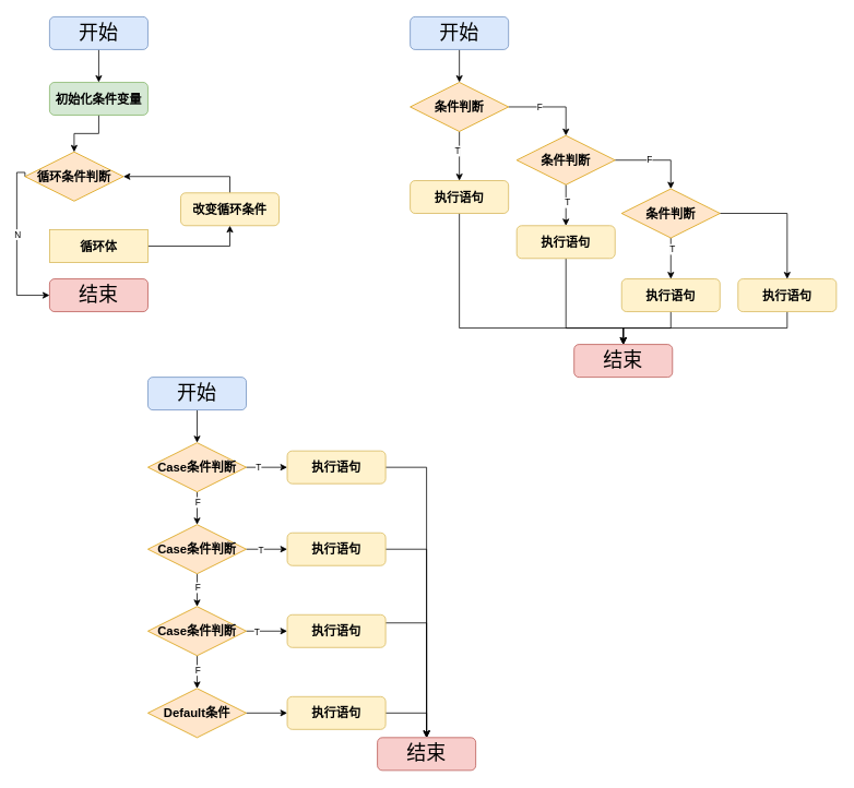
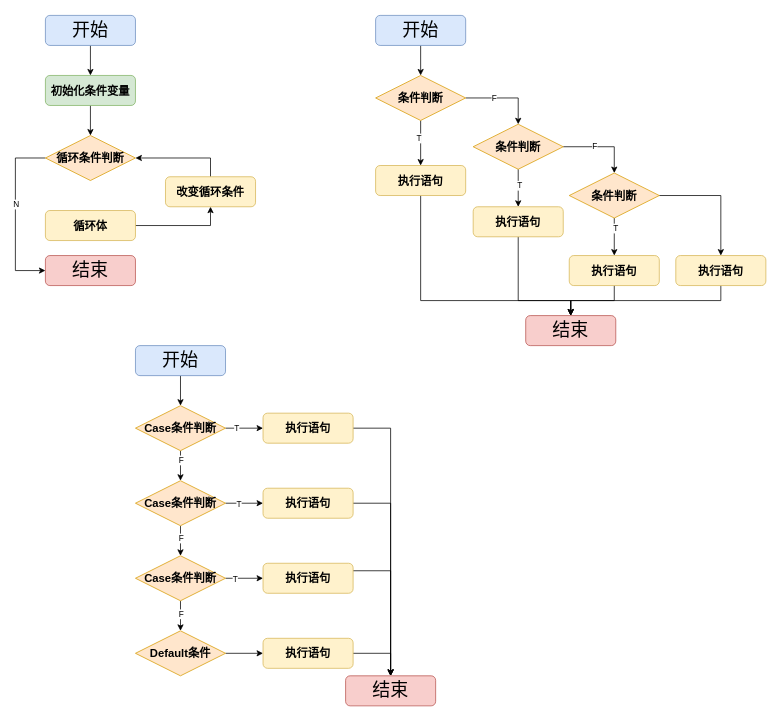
  <mxCell id="0" />
  <mxCell id="1" parent="0" />
  <mxCell id="2" style="edgeStyle=orthogonalEdgeStyle;rounded=0;orthogonalLoop=1;jettySize=auto;html=1;exitX=0.5;exitY=1;exitDx=0;exitDy=0;entryX=0.5;entryY=0;entryDx=0;entryDy=0;" edge="1" parent="1" source="3" target="8"><mxGeometry relative="1" as="geometry" /></mxCell>
  <mxCell id="3" value="&lt;font style=&quot;font-size: 24px&quot;&gt;开始&lt;/font&gt;" style="rounded=1;whiteSpace=wrap;html=1;fillColor=#dae8fc;strokeColor=#6c8ebf;" vertex="1" parent="1"><mxGeometry x="60" y="20" width="120" height="40" as="geometry" /></mxCell>
  <mxCell id="4" style="edgeStyle=orthogonalEdgeStyle;rounded=0;orthogonalLoop=1;jettySize=auto;html=1;exitX=0;exitY=0.5;exitDx=0;exitDy=0;entryX=0;entryY=0.5;entryDx=0;entryDy=0;" edge="1" parent="1" source="6" target="11"><mxGeometry relative="1" as="geometry"><Array as="points"><mxPoint x="20" y="210" /><mxPoint x="20" y="360" /></Array></mxGeometry></mxCell>
  <mxCell id="5" value="N" style="edgeLabel;html=1;align=center;verticalAlign=middle;resizable=0;points=[];" vertex="1" connectable="0" parent="4"><mxGeometry x="-0.122" relative="1" as="geometry"><mxPoint as="offset" /></mxGeometry></mxCell>
- <mxCell id="6" value="&lt;b&gt;&lt;font style=&quot;font-size: 15px&quot;&gt;循环条件判断&lt;/font&gt;&lt;/b&gt;" style="rhombus;whiteSpace=wrap;html=1;fillColor=#ffe6cc;strokeColor=#d79b00;" vertex="1" parent="1"><mxGeometry x="30" y="185" width="120" height="60" as="geometry" /></mxCell>
+ <mxCell id="6" value="&lt;b&gt;&lt;font style=&quot;font-size: 15px&quot;&gt;循环条件判断&lt;/font&gt;&lt;/b&gt;" style="rhombus;whiteSpace=wrap;html=1;fillColor=#ffe6cc;strokeColor=#d79b00;" vertex="1" parent="1"><mxGeometry x="60" y="180" width="120" height="60" as="geometry" /></mxCell>
  <mxCell id="7" style="edgeStyle=orthogonalEdgeStyle;rounded=0;orthogonalLoop=1;jettySize=auto;html=1;exitX=0.5;exitY=1;exitDx=0;exitDy=0;entryX=0.5;entryY=0;entryDx=0;entryDy=0;" edge="1" parent="1" source="8" target="6"><mxGeometry relative="1" as="geometry" /></mxCell>
  <mxCell id="8" value="&lt;font style=&quot;font-size: 15px&quot;&gt;&lt;b&gt;初始化条件变量&lt;/b&gt;&lt;/font&gt;" style="rounded=1;whiteSpace=wrap;html=1;fillColor=#d5e8d4;strokeColor=#82b366;" vertex="1" parent="1"><mxGeometry x="60" y="100" width="120" height="40" as="geometry" /></mxCell>
  <mxCell id="9" style="edgeStyle=orthogonalEdgeStyle;rounded=0;orthogonalLoop=1;jettySize=auto;html=1;exitX=1;exitY=0.5;exitDx=0;exitDy=0;entryX=0.5;entryY=1;entryDx=0;entryDy=0;" edge="1" parent="1" source="10" target="13"><mxGeometry relative="1" as="geometry" /></mxCell>
- <mxCell id="10" value="&lt;font style=&quot;font-size: 15px&quot;&gt;&lt;b&gt;循环体&lt;/b&gt;&lt;/font&gt;" style="whiteSpace=wrap;html=1;fillColor=#fff2cc;strokeColor=#d6b656;rounded=0;" vertex="1" parent="1"><mxGeometry x="60" y="280" width="120" height="40" as="geometry" /></mxCell>
+ <mxCell id="10" value="&lt;font style=&quot;font-size: 15px&quot;&gt;&lt;b&gt;循环体&lt;/b&gt;&lt;/font&gt;" style="rounded=1;whiteSpace=wrap;html=1;fillColor=#fff2cc;strokeColor=#d6b656;" vertex="1" parent="1"><mxGeometry x="60" y="280" width="120" height="40" as="geometry" /></mxCell>
  <mxCell id="11" value="&lt;font style=&quot;font-size: 24px&quot;&gt;结束&lt;/font&gt;" style="rounded=1;whiteSpace=wrap;html=1;fillColor=#f8cecc;strokeColor=#b85450;" vertex="1" parent="1"><mxGeometry x="60" y="340" width="120" height="40" as="geometry" /></mxCell>
  <mxCell id="12" style="edgeStyle=orthogonalEdgeStyle;rounded=0;orthogonalLoop=1;jettySize=auto;html=1;exitX=0.5;exitY=0;exitDx=0;exitDy=0;entryX=1;entryY=0.5;entryDx=0;entryDy=0;" edge="1" parent="1" source="13" target="6"><mxGeometry relative="1" as="geometry" /></mxCell>
  <mxCell id="13" value="&lt;font style=&quot;font-size: 15px&quot;&gt;&lt;b&gt;改变循环条件&lt;/b&gt;&lt;/font&gt;" style="rounded=1;whiteSpace=wrap;html=1;fillColor=#fff2cc;strokeColor=#d6b656;" vertex="1" parent="1"><mxGeometry x="220" y="235" width="120" height="40" as="geometry" /></mxCell>
  <mxCell id="14" style="edgeStyle=orthogonalEdgeStyle;rounded=0;orthogonalLoop=1;jettySize=auto;html=1;exitX=0.5;exitY=1;exitDx=0;exitDy=0;entryX=0.5;entryY=0;entryDx=0;entryDy=0;" edge="1" parent="1" source="15" target="20"><mxGeometry relative="1" as="geometry" /></mxCell>
  <mxCell id="15" value="&lt;font style=&quot;font-size: 24px&quot;&gt;开始&lt;/font&gt;" style="rounded=1;whiteSpace=wrap;html=1;fillColor=#dae8fc;strokeColor=#6c8ebf;" vertex="1" parent="1"><mxGeometry x="500" y="20" width="120" height="40" as="geometry" /></mxCell>
  <mxCell id="16" style="edgeStyle=orthogonalEdgeStyle;rounded=0;orthogonalLoop=1;jettySize=auto;html=1;exitX=0.5;exitY=1;exitDx=0;exitDy=0;entryX=0.5;entryY=0;entryDx=0;entryDy=0;" edge="1" parent="1" source="20" target="31"><mxGeometry relative="1" as="geometry" /></mxCell>
  <mxCell id="17" value="T" style="edgeLabel;html=1;align=center;verticalAlign=middle;resizable=0;points=[];" vertex="1" connectable="0" parent="16"><mxGeometry x="-0.233" y="-3" relative="1" as="geometry"><mxPoint as="offset" /></mxGeometry></mxCell>
  <mxCell id="18" style="edgeStyle=orthogonalEdgeStyle;rounded=0;orthogonalLoop=1;jettySize=auto;html=1;exitX=1;exitY=0.5;exitDx=0;exitDy=0;entryX=0.5;entryY=0;entryDx=0;entryDy=0;" edge="1" parent="1" source="20" target="25"><mxGeometry relative="1" as="geometry" /></mxCell>
  <mxCell id="19" value="F" style="edgeLabel;html=1;align=center;verticalAlign=middle;resizable=0;points=[];" vertex="1" connectable="0" parent="18"><mxGeometry x="-0.293" y="-4" relative="1" as="geometry"><mxPoint y="-4" as="offset" /></mxGeometry></mxCell>
  <mxCell id="20" value="&lt;b&gt;&lt;font style=&quot;font-size: 15px&quot;&gt;条件判断&lt;/font&gt;&lt;/b&gt;" style="rhombus;whiteSpace=wrap;html=1;fillColor=#ffe6cc;strokeColor=#d79b00;" vertex="1" parent="1"><mxGeometry x="500" y="100" width="120" height="60" as="geometry" /></mxCell>
  <mxCell id="21" style="edgeStyle=orthogonalEdgeStyle;rounded=0;orthogonalLoop=1;jettySize=auto;html=1;exitX=0.5;exitY=1;exitDx=0;exitDy=0;" edge="1" parent="1" source="25" target="33"><mxGeometry relative="1" as="geometry" /></mxCell>
  <mxCell id="22" value="T" style="edgeLabel;html=1;align=center;verticalAlign=middle;resizable=0;points=[];" vertex="1" connectable="0" parent="21"><mxGeometry x="-0.16" y="1" relative="1" as="geometry"><mxPoint as="offset" /></mxGeometry></mxCell>
  <mxCell id="23" style="edgeStyle=orthogonalEdgeStyle;rounded=0;orthogonalLoop=1;jettySize=auto;html=1;exitX=1;exitY=0.5;exitDx=0;exitDy=0;entryX=0.5;entryY=0;entryDx=0;entryDy=0;" edge="1" parent="1" source="25" target="29"><mxGeometry relative="1" as="geometry" /></mxCell>
  <mxCell id="24" value="F" style="edgeLabel;html=1;align=center;verticalAlign=middle;resizable=0;points=[];" vertex="1" connectable="0" parent="23"><mxGeometry x="-0.2" y="2" relative="1" as="geometry"><mxPoint as="offset" /></mxGeometry></mxCell>
  <mxCell id="25" value="&lt;b&gt;&lt;font style=&quot;font-size: 15px&quot;&gt;条件判断&lt;/font&gt;&lt;/b&gt;" style="rhombus;whiteSpace=wrap;html=1;fillColor=#ffe6cc;strokeColor=#d79b00;" vertex="1" parent="1"><mxGeometry x="630" y="165" width="120" height="60" as="geometry" /></mxCell>
  <mxCell id="26" style="edgeStyle=orthogonalEdgeStyle;rounded=0;orthogonalLoop=1;jettySize=auto;html=1;exitX=0.5;exitY=1;exitDx=0;exitDy=0;" edge="1" parent="1" source="29" target="35"><mxGeometry relative="1" as="geometry" /></mxCell>
  <mxCell id="27" value="T" style="edgeLabel;html=1;align=center;verticalAlign=middle;resizable=0;points=[];" vertex="1" connectable="0" parent="26"><mxGeometry x="-0.48" y="1" relative="1" as="geometry"><mxPoint as="offset" /></mxGeometry></mxCell>
  <mxCell id="28" style="edgeStyle=orthogonalEdgeStyle;rounded=0;orthogonalLoop=1;jettySize=auto;html=1;exitX=1;exitY=0.5;exitDx=0;exitDy=0;" edge="1" parent="1" source="29" target="38"><mxGeometry relative="1" as="geometry" /></mxCell>
  <mxCell id="29" value="&lt;b&gt;&lt;font style=&quot;font-size: 15px&quot;&gt;条件判断&lt;/font&gt;&lt;/b&gt;" style="rhombus;whiteSpace=wrap;html=1;fillColor=#ffe6cc;strokeColor=#d79b00;" vertex="1" parent="1"><mxGeometry x="758" y="230" width="120" height="60" as="geometry" /></mxCell>
  <mxCell id="30" style="edgeStyle=orthogonalEdgeStyle;rounded=0;orthogonalLoop=1;jettySize=auto;html=1;exitX=0.5;exitY=1;exitDx=0;exitDy=0;entryX=0.5;entryY=0;entryDx=0;entryDy=0;" edge="1" parent="1" source="31" target="36"><mxGeometry relative="1" as="geometry"><Array as="points"><mxPoint x="560" y="400" /><mxPoint x="760" y="400" /></Array></mxGeometry></mxCell>
  <mxCell id="31" value="&lt;span style=&quot;font-size: 15px&quot;&gt;&lt;b&gt;执行语句&lt;/b&gt;&lt;/span&gt;" style="rounded=1;whiteSpace=wrap;html=1;fillColor=#fff2cc;strokeColor=#d6b656;" vertex="1" parent="1"><mxGeometry x="500" y="220" width="120" height="40" as="geometry" /></mxCell>
  <mxCell id="32" style="edgeStyle=orthogonalEdgeStyle;rounded=0;orthogonalLoop=1;jettySize=auto;html=1;exitX=0.5;exitY=1;exitDx=0;exitDy=0;entryX=0.5;entryY=0;entryDx=0;entryDy=0;" edge="1" parent="1" source="33" target="36"><mxGeometry relative="1" as="geometry"><Array as="points"><mxPoint x="690" y="400" /><mxPoint x="760" y="400" /></Array></mxGeometry></mxCell>
  <mxCell id="33" value="&lt;span style=&quot;font-size: 15px&quot;&gt;&lt;b&gt;执行语句&lt;/b&gt;&lt;/span&gt;" style="rounded=1;whiteSpace=wrap;html=1;fillColor=#fff2cc;strokeColor=#d6b656;" vertex="1" parent="1"><mxGeometry x="630" y="275" width="120" height="40" as="geometry" /></mxCell>
  <mxCell id="34" style="edgeStyle=orthogonalEdgeStyle;rounded=0;orthogonalLoop=1;jettySize=auto;html=1;exitX=0.5;exitY=1;exitDx=0;exitDy=0;entryX=0.5;entryY=0;entryDx=0;entryDy=0;" edge="1" parent="1" source="35" target="36"><mxGeometry relative="1" as="geometry"><mxPoint x="680" y="460" as="targetPoint" /></mxGeometry></mxCell>
  <mxCell id="35" value="&lt;span style=&quot;font-size: 15px&quot;&gt;&lt;b&gt;执行语句&lt;/b&gt;&lt;/span&gt;" style="rounded=1;whiteSpace=wrap;html=1;fillColor=#fff2cc;strokeColor=#d6b656;" vertex="1" parent="1"><mxGeometry x="758" y="340" width="120" height="40" as="geometry" /></mxCell>
  <mxCell id="36" value="&lt;font style=&quot;font-size: 24px&quot;&gt;结束&lt;/font&gt;" style="rounded=1;whiteSpace=wrap;html=1;fillColor=#f8cecc;strokeColor=#b85450;" vertex="1" parent="1"><mxGeometry x="700" y="420" width="120" height="40" as="geometry" /></mxCell>
  <mxCell id="37" style="edgeStyle=orthogonalEdgeStyle;rounded=0;orthogonalLoop=1;jettySize=auto;html=1;exitX=0.5;exitY=1;exitDx=0;exitDy=0;entryX=0.5;entryY=0;entryDx=0;entryDy=0;" edge="1" parent="1" source="38" target="36"><mxGeometry relative="1" as="geometry" /></mxCell>
  <mxCell id="38" value="&lt;span style=&quot;font-size: 15px&quot;&gt;&lt;b&gt;执行语句&lt;/b&gt;&lt;/span&gt;" style="rounded=1;whiteSpace=wrap;html=1;fillColor=#fff2cc;strokeColor=#d6b656;" vertex="1" parent="1"><mxGeometry x="900" y="340" width="120" height="40" as="geometry" /></mxCell>
  <mxCell id="39" style="edgeStyle=orthogonalEdgeStyle;rounded=0;orthogonalLoop=1;jettySize=auto;html=1;exitX=0.5;exitY=1;exitDx=0;exitDy=0;" edge="1" parent="1" source="40" target="45"><mxGeometry relative="1" as="geometry" /></mxCell>
  <mxCell id="40" value="&lt;font style=&quot;font-size: 24px&quot;&gt;开始&lt;/font&gt;" style="rounded=1;whiteSpace=wrap;html=1;fillColor=#dae8fc;strokeColor=#6c8ebf;" vertex="1" parent="1"><mxGeometry x="180" y="460" width="120" height="40" as="geometry" /></mxCell>
  <mxCell id="41" style="edgeStyle=orthogonalEdgeStyle;rounded=0;orthogonalLoop=1;jettySize=auto;html=1;exitX=1;exitY=0.5;exitDx=0;exitDy=0;" edge="1" parent="1" source="45" target="47"><mxGeometry relative="1" as="geometry" /></mxCell>
  <mxCell id="42" value="T" style="edgeLabel;html=1;align=center;verticalAlign=middle;resizable=0;points=[];" vertex="1" connectable="0" parent="41"><mxGeometry x="-0.44" y="1" relative="1" as="geometry"><mxPoint as="offset" /></mxGeometry></mxCell>
  <mxCell id="43" style="edgeStyle=orthogonalEdgeStyle;rounded=0;orthogonalLoop=1;jettySize=auto;html=1;exitX=0.5;exitY=1;exitDx=0;exitDy=0;entryX=0.5;entryY=0;entryDx=0;entryDy=0;" edge="1" parent="1" source="45" target="52"><mxGeometry relative="1" as="geometry" /></mxCell>
  <mxCell id="44" value="F" style="edgeLabel;html=1;align=center;verticalAlign=middle;resizable=0;points=[];" vertex="1" connectable="0" parent="43"><mxGeometry x="-0.4" relative="1" as="geometry"><mxPoint as="offset" /></mxGeometry></mxCell>
  <mxCell id="45" value="&lt;b&gt;&lt;font style=&quot;font-size: 15px&quot;&gt;Case条件判断&lt;/font&gt;&lt;/b&gt;" style="rhombus;whiteSpace=wrap;html=1;fillColor=#ffe6cc;strokeColor=#d79b00;" vertex="1" parent="1"><mxGeometry x="180" y="540" width="120" height="60" as="geometry" /></mxCell>
  <mxCell id="46" style="edgeStyle=orthogonalEdgeStyle;rounded=0;orthogonalLoop=1;jettySize=auto;html=1;exitX=1;exitY=0.5;exitDx=0;exitDy=0;" edge="1" parent="1" source="47" target="62"><mxGeometry relative="1" as="geometry" /></mxCell>
  <mxCell id="47" value="&lt;span style=&quot;font-size: 15px&quot;&gt;&lt;b&gt;执行语句&lt;/b&gt;&lt;/span&gt;" style="rounded=1;whiteSpace=wrap;html=1;fillColor=#fff2cc;strokeColor=#d6b656;" vertex="1" parent="1"><mxGeometry x="350" y="550" width="120" height="40" as="geometry" /></mxCell>
  <mxCell id="48" style="edgeStyle=orthogonalEdgeStyle;rounded=0;orthogonalLoop=1;jettySize=auto;html=1;exitX=0.5;exitY=1;exitDx=0;exitDy=0;entryX=0.5;entryY=0;entryDx=0;entryDy=0;" edge="1" parent="1" source="52" target="57"><mxGeometry relative="1" as="geometry" /></mxCell>
  <mxCell id="49" value="F" style="edgeLabel;html=1;align=center;verticalAlign=middle;resizable=0;points=[];" vertex="1" connectable="0" parent="48"><mxGeometry x="-0.2" relative="1" as="geometry"><mxPoint as="offset" /></mxGeometry></mxCell>
  <mxCell id="50" style="edgeStyle=orthogonalEdgeStyle;rounded=0;orthogonalLoop=1;jettySize=auto;html=1;exitX=1;exitY=0.5;exitDx=0;exitDy=0;entryX=0;entryY=0.5;entryDx=0;entryDy=0;" edge="1" parent="1" source="52" target="59"><mxGeometry relative="1" as="geometry" /></mxCell>
  <mxCell id="51" value="T" style="edgeLabel;html=1;align=center;verticalAlign=middle;resizable=0;points=[];" vertex="1" connectable="0" parent="50"><mxGeometry x="-0.32" relative="1" as="geometry"><mxPoint as="offset" /></mxGeometry></mxCell>
  <mxCell id="52" value="&lt;b&gt;&lt;font style=&quot;font-size: 15px&quot;&gt;Case条件判断&lt;/font&gt;&lt;/b&gt;" style="rhombus;whiteSpace=wrap;html=1;fillColor=#ffe6cc;strokeColor=#d79b00;" vertex="1" parent="1"><mxGeometry x="180" y="640" width="120" height="60" as="geometry" /></mxCell>
  <mxCell id="53" style="edgeStyle=orthogonalEdgeStyle;rounded=0;orthogonalLoop=1;jettySize=auto;html=1;exitX=1;exitY=0.5;exitDx=0;exitDy=0;entryX=0;entryY=0.5;entryDx=0;entryDy=0;" edge="1" parent="1" source="57" target="61"><mxGeometry relative="1" as="geometry" /></mxCell>
  <mxCell id="54" value="T" style="edgeLabel;html=1;align=center;verticalAlign=middle;resizable=0;points=[];" vertex="1" connectable="0" parent="53"><mxGeometry x="-0.52" relative="1" as="geometry"><mxPoint as="offset" /></mxGeometry></mxCell>
  <mxCell id="55" style="edgeStyle=orthogonalEdgeStyle;rounded=0;orthogonalLoop=1;jettySize=auto;html=1;exitX=0.5;exitY=1;exitDx=0;exitDy=0;" edge="1" parent="1" source="57"><mxGeometry relative="1" as="geometry"><mxPoint x="240" y="840" as="targetPoint" /></mxGeometry></mxCell>
  <mxCell id="56" value="F" style="edgeLabel;html=1;align=center;verticalAlign=middle;resizable=0;points=[];" vertex="1" connectable="0" parent="55"><mxGeometry x="-0.15" relative="1" as="geometry"><mxPoint as="offset" /></mxGeometry></mxCell>
  <mxCell id="57" value="&lt;b&gt;&lt;font style=&quot;font-size: 15px&quot;&gt;Case条件判断&lt;/font&gt;&lt;/b&gt;" style="rhombus;whiteSpace=wrap;html=1;fillColor=#ffe6cc;strokeColor=#d79b00;" vertex="1" parent="1"><mxGeometry x="180" y="740" width="120" height="60" as="geometry" /></mxCell>
  <mxCell id="58" style="edgeStyle=orthogonalEdgeStyle;rounded=0;orthogonalLoop=1;jettySize=auto;html=1;exitX=1;exitY=0.5;exitDx=0;exitDy=0;" edge="1" parent="1" source="59" target="62"><mxGeometry relative="1" as="geometry" /></mxCell>
  <mxCell id="59" value="&lt;span style=&quot;font-size: 15px&quot;&gt;&lt;b&gt;执行语句&lt;/b&gt;&lt;/span&gt;" style="rounded=1;whiteSpace=wrap;html=1;fillColor=#fff2cc;strokeColor=#d6b656;" vertex="1" parent="1"><mxGeometry x="350" y="650" width="120" height="40" as="geometry" /></mxCell>
  <mxCell id="60" style="edgeStyle=orthogonalEdgeStyle;rounded=0;orthogonalLoop=1;jettySize=auto;html=1;exitX=1;exitY=0.25;exitDx=0;exitDy=0;entryX=0.5;entryY=0;entryDx=0;entryDy=0;" edge="1" parent="1" source="61" target="62"><mxGeometry relative="1" as="geometry" /></mxCell>
  <mxCell id="61" value="&lt;span style=&quot;font-size: 15px&quot;&gt;&lt;b&gt;执行语句&lt;/b&gt;&lt;/span&gt;" style="rounded=1;whiteSpace=wrap;html=1;fillColor=#fff2cc;strokeColor=#d6b656;" vertex="1" parent="1"><mxGeometry x="350" y="750" width="120" height="40" as="geometry" /></mxCell>
  <mxCell id="62" value="&lt;font style=&quot;font-size: 24px&quot;&gt;结束&lt;/font&gt;" style="rounded=1;whiteSpace=wrap;html=1;fillColor=#f8cecc;strokeColor=#b85450;" vertex="1" parent="1"><mxGeometry x="460" y="900" width="120" height="40" as="geometry" /></mxCell>
  <mxCell id="63" style="edgeStyle=orthogonalEdgeStyle;rounded=0;orthogonalLoop=1;jettySize=auto;html=1;exitX=1;exitY=0.5;exitDx=0;exitDy=0;" edge="1" parent="1" source="64" target="66"><mxGeometry relative="1" as="geometry" /></mxCell>
  <mxCell id="64" value="&lt;b&gt;&lt;font style=&quot;font-size: 15px&quot;&gt;Default条件&lt;/font&gt;&lt;/b&gt;" style="rhombus;whiteSpace=wrap;html=1;fillColor=#ffe6cc;strokeColor=#d79b00;" vertex="1" parent="1"><mxGeometry x="180" y="840" width="120" height="60" as="geometry" /></mxCell>
  <mxCell id="65" style="edgeStyle=orthogonalEdgeStyle;rounded=0;orthogonalLoop=1;jettySize=auto;html=1;exitX=1;exitY=0.5;exitDx=0;exitDy=0;" edge="1" parent="1" source="66"><mxGeometry relative="1" as="geometry"><mxPoint x="520" y="900" as="targetPoint" /><Array as="points"><mxPoint x="520" y="870" /><mxPoint x="520" y="900" /></Array></mxGeometry></mxCell>
  <mxCell id="66" value="&lt;span style=&quot;font-size: 15px&quot;&gt;&lt;b&gt;执行语句&lt;/b&gt;&lt;/span&gt;" style="rounded=1;whiteSpace=wrap;html=1;fillColor=#fff2cc;strokeColor=#d6b656;" vertex="1" parent="1"><mxGeometry x="350" y="850" width="120" height="40" as="geometry" /></mxCell>
